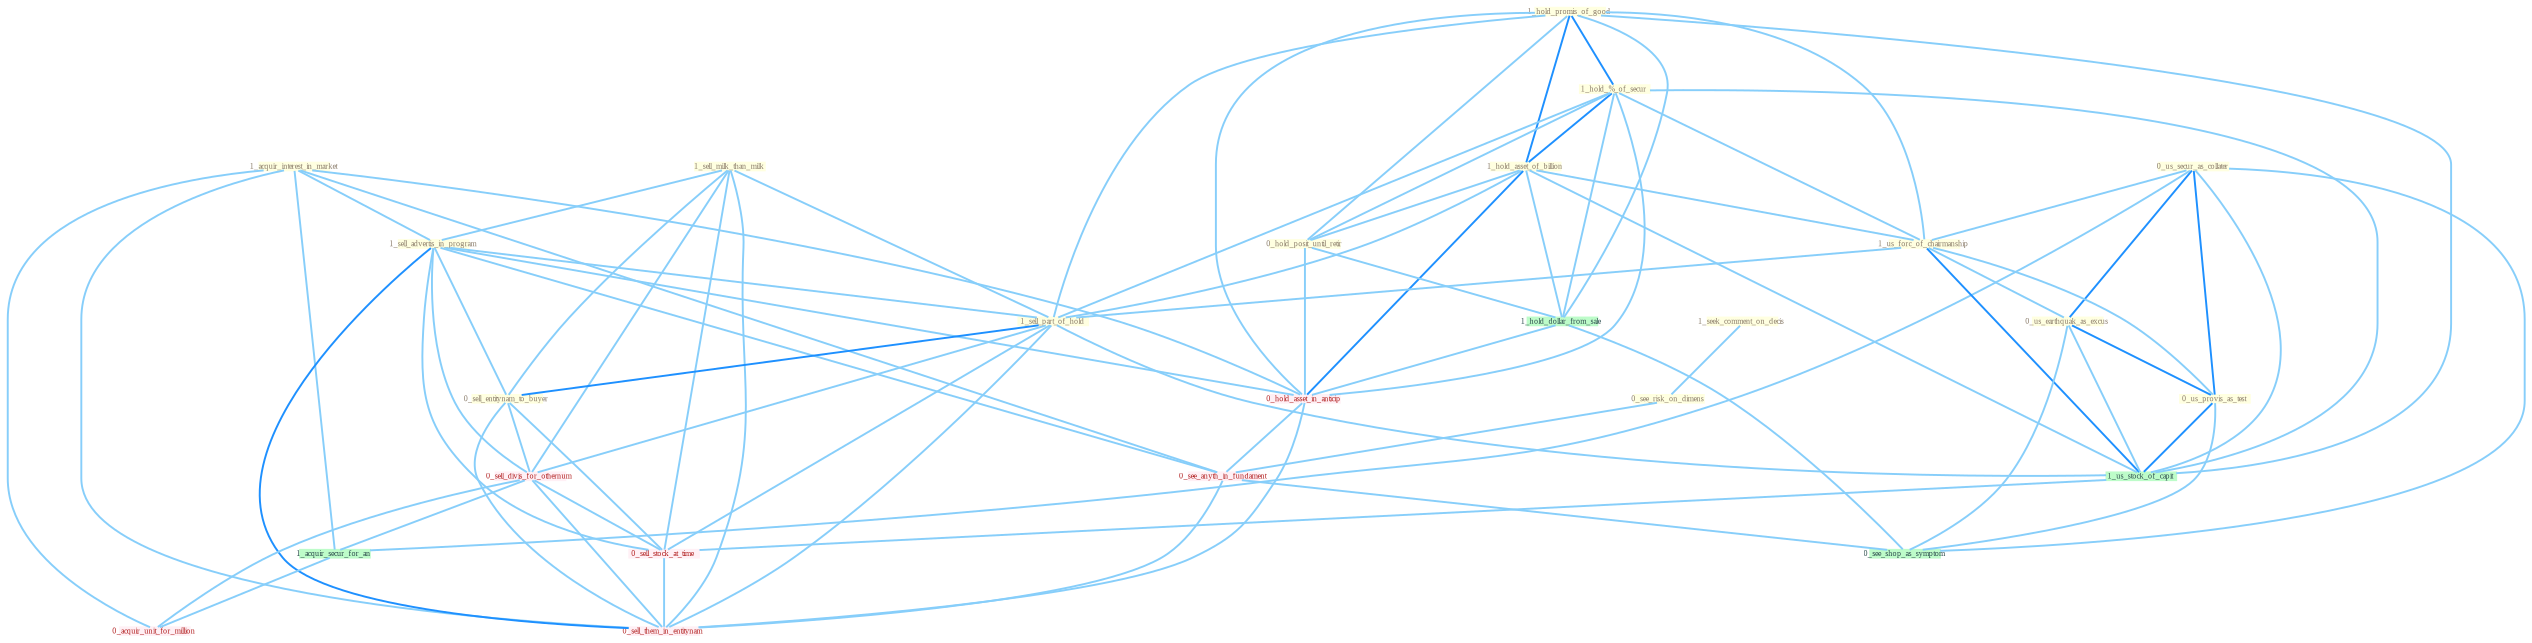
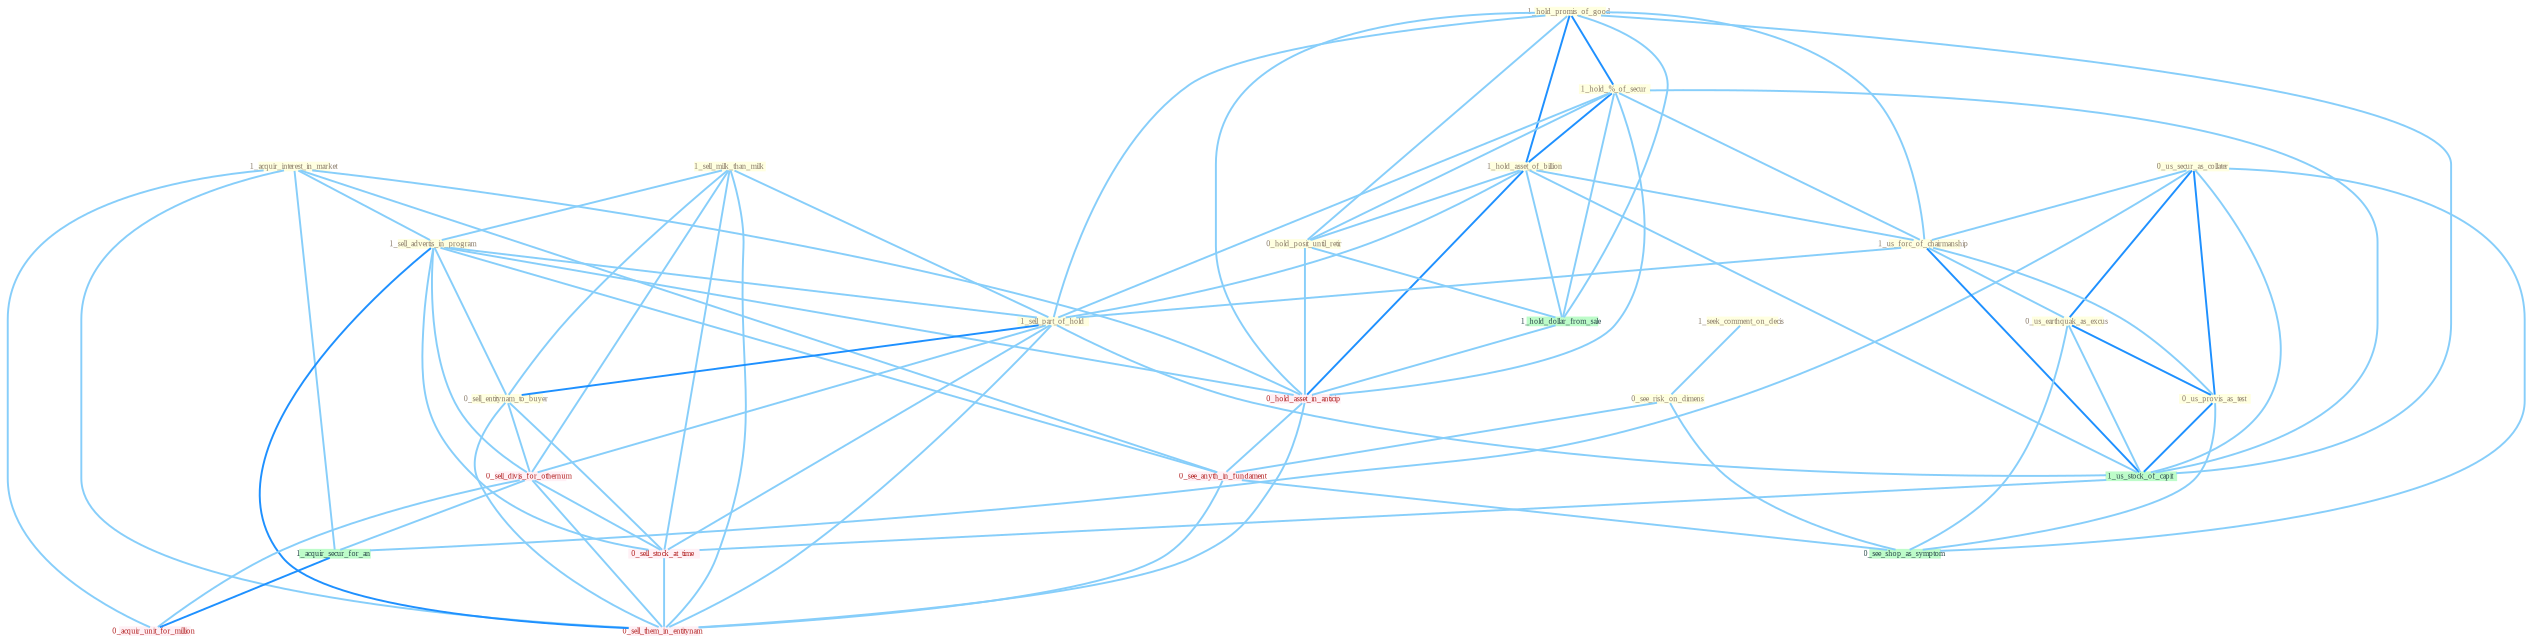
  graph {
    fontname="Liberation Serif"
    node [color="#ffffe0" fixedsize=true fontcolor="#8b7d6b" fontname="Liberation Serif" fontsize=4 shape=polygon style=filled]
    edge [color="#87cefa" fontname="Liberation Serif" w=1]
    "1_sell_milk_than_milk " [height=.06 width=.5]
    "1_hold_promis_of_good " [height=.06 width=.5]
    "1_seek_comment_on_decis " [height=.06 width=.5]
    "0_us_secur_as_collater " [height=.06 width=.5]
    "1_hold_%_of_secur " [height=.06 width=.5]
    "1_hold_asset_of_billion " [height=.06 width=.5]
    "1_acquir_interest_in_market " [height=.06 width=.5]
    "1_sell_advertis_in_program " [height=.06 width=.5]
    "1_us_forc_of_chairmanship " [height=.06 width=.5]
    "0_see_risk_on_dimens " [height=.06 width=.5]
    "0_us_earthquak_as_excus " [height=.06 width=.5]
    "1_sell_part_of_hold " [height=.06 width=.5]
    "0_us_provis_as_test " [height=.06 width=.5]
    "0_hold_posit_until_retir " [height=.06 width=.5]
    "0_sell_entitynam_to_buyer " [height=.06 width=.5]
    "0_sell_divis_for_othernum " [color="#fff0f5" fontcolor="#b22222" height=.06 width=.5]
    "0_hold_asset_in_anticip " [color="#fff0f5" fontcolor="#b22222" height=.06 width=.5]
    "0_sell_stock_at_time " [color="#fff0f5" fontcolor="#b22222" height=.06 width=.5]
    "0_see_anyth_in_fundament " [color="#fff0f5" fontcolor="#b22222" height=.06 width=.5]
    "0_acquir_unit_for_million " [color="#fff0f5" fontcolor="#b22222" height=.06 width=.5]
    "0_sell_them_in_entitynam " [color="#fff0f5" fontcolor="#b22222" height=.06 width=.5]
    "1_us_stock_of_capit " [color="#BDFCC9" fontcolor="#2f4f4f" height=.06 width=.5]
    "1_hold_dollar_from_sale " [color="#BDFCC9" fontcolor="#2f4f4f" height=.06 width=.5]
    "1_acquir_secur_for_an " [color="#BDFCC9" fontcolor="#2f4f4f" height=.06 width=.5]
    "0_see_shop_as_symptom " [color="#BDFCC9" fontcolor="#2f4f4f" height=.06 width=.5]
    subgraph sub_1 {
      "1_sell_milk_than_milk "
      "1_hold_promis_of_good "
      "1_seek_comment_on_decis "
      "0_us_secur_as_collater "
      "1_hold_%_of_secur "
      "1_hold_asset_of_billion "
      "1_acquir_interest_in_market "
      "1_sell_advertis_in_program "
      "1_us_forc_of_chairmanship "
      "0_see_risk_on_dimens "
      "0_us_earthquak_as_excus "
      "1_sell_part_of_hold "
      "0_us_provis_as_test "
      "0_hold_posit_until_retir "
      "0_sell_entitynam_to_buyer "
    }
    subgraph sub_2 {
      "0_sell_divis_for_othernum "
      "0_hold_asset_in_anticip "
      "0_sell_stock_at_time "
      "0_see_anyth_in_fundament "
      "0_acquir_unit_for_million "
      "0_sell_them_in_entitynam "
    }
    "1_sell_milk_than_milk " -- "1_sell_advertis_in_program "
    "1_sell_milk_than_milk " -- "1_sell_part_of_hold "
    "1_sell_milk_than_milk " -- "0_sell_entitynam_to_buyer "
    "1_sell_milk_than_milk " -- "0_sell_divis_for_othernum "
    "1_sell_milk_than_milk " -- "0_sell_stock_at_time "
    "1_sell_milk_than_milk " -- "0_sell_them_in_entitynam "
    "1_hold_promis_of_good " -- "1_hold_%_of_secur " [color="#1e90ff" w=2]
    "1_hold_promis_of_good " -- "1_hold_asset_of_billion " [color="#1e90ff" w=2]
    "1_hold_promis_of_good " -- "1_us_forc_of_chairmanship "
    "1_hold_promis_of_good " -- "1_sell_part_of_hold "
    "1_hold_promis_of_good " -- "0_hold_posit_until_retir "
    "1_hold_promis_of_good " -- "0_hold_asset_in_anticip "
    "1_hold_promis_of_good " -- "1_us_stock_of_capit "
    "1_hold_promis_of_good " -- "1_hold_dollar_from_sale "
    "1_seek_comment_on_decis " -- "0_see_risk_on_dimens "
    "0_us_secur_as_collater " -- "1_us_forc_of_chairmanship "
    "0_us_secur_as_collater " -- "0_us_earthquak_as_excus " [color="#1e90ff" w=2]
    "0_us_secur_as_collater " -- "0_us_provis_as_test " [color="#1e90ff" w=2]
    "0_us_secur_as_collater " -- "1_us_stock_of_capit "
    "0_us_secur_as_collater " -- "1_acquir_secur_for_an "
    "0_us_secur_as_collater " -- "0_see_shop_as_symptom "
    "1_hold_%_of_secur " -- "1_hold_asset_of_billion " [color="#1e90ff" w=2]
    "1_hold_%_of_secur " -- "1_us_forc_of_chairmanship "
    "1_hold_%_of_secur " -- "1_sell_part_of_hold "
    "1_hold_%_of_secur " -- "0_hold_posit_until_retir "
    "1_hold_%_of_secur " -- "0_hold_asset_in_anticip "
    "1_hold_%_of_secur " -- "1_us_stock_of_capit "
    "1_hold_%_of_secur " -- "1_hold_dollar_from_sale "
    "1_hold_asset_of_billion " -- "1_us_forc_of_chairmanship "
    "1_hold_asset_of_billion " -- "1_sell_part_of_hold "
    "1_hold_asset_of_billion " -- "0_hold_posit_until_retir "
    "1_hold_asset_of_billion " -- "0_hold_asset_in_anticip " [color="#1e90ff" w=2]
    "1_hold_asset_of_billion " -- "1_us_stock_of_capit "
    "1_hold_asset_of_billion " -- "1_hold_dollar_from_sale "
    "1_acquir_interest_in_market " -- "1_sell_advertis_in_program "
    "1_acquir_interest_in_market " -- "0_hold_asset_in_anticip "
    "1_acquir_interest_in_market " -- "0_see_anyth_in_fundament "
    "1_acquir_interest_in_market " -- "0_acquir_unit_for_million "
    "1_acquir_interest_in_market " -- "0_sell_them_in_entitynam "
    "1_acquir_interest_in_market " -- "1_acquir_secur_for_an "
    "1_sell_advertis_in_program " -- "1_sell_part_of_hold "
    "1_sell_advertis_in_program " -- "0_sell_entitynam_to_buyer "
    "1_sell_advertis_in_program " -- "0_sell_divis_for_othernum "
    "1_sell_advertis_in_program " -- "0_hold_asset_in_anticip "
    "1_sell_advertis_in_program " -- "0_sell_stock_at_time "
    "1_sell_advertis_in_program " -- "0_see_anyth_in_fundament "
    "1_sell_advertis_in_program " -- "0_sell_them_in_entitynam " [color="#1e90ff" w=2]
    "1_us_forc_of_chairmanship " -- "0_us_earthquak_as_excus "
    "1_us_forc_of_chairmanship " -- "1_sell_part_of_hold "
    "1_us_forc_of_chairmanship " -- "0_us_provis_as_test "
    "1_us_forc_of_chairmanship " -- "1_us_stock_of_capit " [color="#1e90ff" w=2]
    "0_see_risk_on_dimens " -- "0_see_anyth_in_fundament "
-   "1_hold_dollar_from_sale " -- "0_see_shop_as_symptom "
+   "0_see_risk_on_dimens " -- "0_see_shop_as_symptom "
    "0_us_earthquak_as_excus " -- "0_us_provis_as_test " [color="#1e90ff" w=2]
    "0_us_earthquak_as_excus " -- "1_us_stock_of_capit "
    "0_us_earthquak_as_excus " -- "0_see_shop_as_symptom "
    "1_sell_part_of_hold " -- "0_sell_entitynam_to_buyer " [color="#1e90ff"]
    "1_sell_part_of_hold " -- "0_sell_divis_for_othernum "
    "1_sell_part_of_hold " -- "0_sell_stock_at_time "
    "1_sell_part_of_hold " -- "0_sell_them_in_entitynam "
    "1_sell_part_of_hold " -- "1_us_stock_of_capit "
    "0_us_provis_as_test " -- "1_us_stock_of_capit " [color="#1e90ff"]
    "0_us_provis_as_test " -- "0_see_shop_as_symptom "
    "0_hold_posit_until_retir " -- "0_hold_asset_in_anticip "
    "0_hold_posit_until_retir " -- "1_hold_dollar_from_sale "
    "0_sell_entitynam_to_buyer " -- "0_sell_divis_for_othernum "
    "0_sell_entitynam_to_buyer " -- "0_sell_stock_at_time "
    "0_sell_entitynam_to_buyer " -- "0_sell_them_in_entitynam "
    "0_sell_divis_for_othernum " -- "0_sell_stock_at_time "
    "0_sell_divis_for_othernum " -- "0_acquir_unit_for_million "
    "0_sell_divis_for_othernum " -- "0_sell_them_in_entitynam "
    "0_sell_divis_for_othernum " -- "1_acquir_secur_for_an "
    "0_hold_asset_in_anticip " -- "0_see_anyth_in_fundament "
    "0_hold_asset_in_anticip " -- "0_sell_them_in_entitynam "
    "0_sell_stock_at_time " -- "0_sell_them_in_entitynam "
    "0_see_anyth_in_fundament " -- "0_sell_them_in_entitynam "
    "0_see_anyth_in_fundament " -- "0_see_shop_as_symptom "
    "1_us_stock_of_capit " -- "0_sell_stock_at_time "
    "1_hold_dollar_from_sale " -- "0_hold_asset_in_anticip "
-   "1_acquir_secur_for_an " -- "0_acquir_unit_for_million " [w=2]
+   "1_acquir_secur_for_an " -- "0_acquir_unit_for_million " [color="#1e90ff" w=2]
  }
